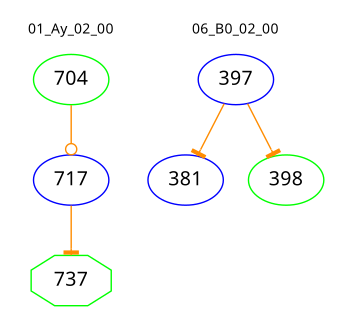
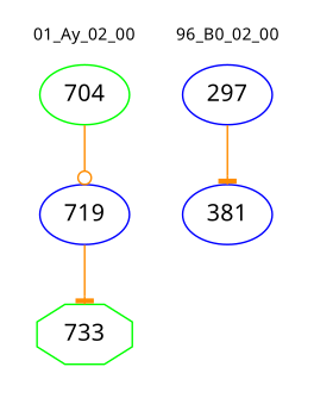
  digraph {
    fontname="Noto Sans"
    node [color=blue fontname="Noto Sans" shape=ellipse]
    edge [arrowhead=tee color=darkorange fontname="Noto Sans"]
-   n1 [label=717]
+   n1 [label=719]
    n2 [color=green label=704]
-   n3 [color=green label=737 shape=octagon]
-   n4 [label=397]
+   n3 [color=green label=733 shape=octagon]
+   n4 [label=297]
    n5 [label=381]
-   n6 [color=green label=398]
    subgraph cluster_1 {
      color=white
      fontsize=10
      label="01_Ay_02_00"
      n1
      n2
      n3
    }
    subgraph cluster_2 {
      color=white
      fontsize=10
-     label="06_B0_02_00"
+     label="96_B0_02_00"
      n4
      n5
-     n6
    }
    n1 -> n3
    n2 -> n1 [arrowhead=odot]
    n4 -> n5
-   n4 -> n6
  }
